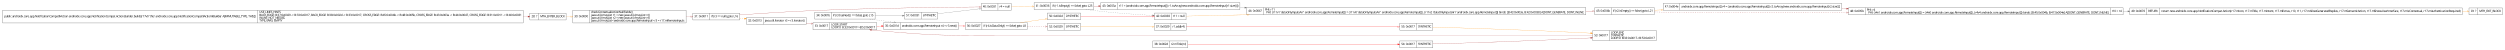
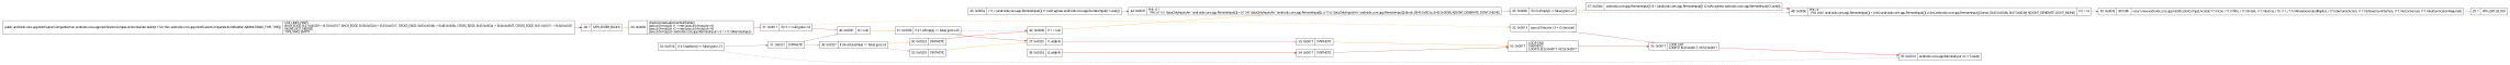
  digraph {
    fontname="Open Sans"
    rankdir=LR
    node [fontname="Open Sans" shape=record]
    edge [arrowhead=onormal color=brown fontname="Open Sans"]
    n1 [label="{28\:\ ?|MTH_ENTER_BLOCK\l}"]
    n2 [label="{30\:\ 0x0000|checkContextualActionNullFields()\ljava.util.ArrayList r1 = new java.util.ArrayList\<\>()\ljava.util.ArrayList r2 = new java.util.ArrayList\<\>()\ljava.util.ArrayList\<androidx.core.app.RemoteInput\> r3 = r17.mRemoteInputs\l}"]
    n3 [label="{31\:\ 0x0011|if (r3 == null) goto L16\l}"]
    n4 [label="{32\:\ 0x0013|java.util.Iterator r3 = r3.iterator()\l}"]
    n5 [label="{40\:\ 0x0031|r4 = null\l}"]
-   n6 [label="{33\:\ 0x0017|LOOP_START\lLOOP:0: B:33:0x0017\-\>B:53:0x0017\l}"]
+   n6 [label="{33\:\ 0x0017|LOOP_EXIT\lLOOP:0: B:33:0x0017\-\>B:53:0x0017\l}"]
    n7 [label="{41\:\ 0x0036|if (r1.isEmpty() == false) goto L25\l}"]
    n8 [label="{35\:\ 0x001d|androidx.core.app.RemoteInput r4 = r3.next()\l}"]
    n9 [label="{34\:\ 0x001b|if (r3.hasNext() == false) goto L15\l}"]
    n10 [label="{51\:\ 0x0031|SYNTHETIC\l}"]
    n11 [label="{36\:\ 0x0027|if (r4.isDataOnly() == false) goto L8\l}"]
    n12 [label="{50\:\ 0x002d|SYNTHETIC\l}"]
    n13 [label="{52\:\ 0x0029|SYNTHETIC\l}"]
    n14 [label="{42\:\ 0x0038|r11 = null\l}"]
    n15 [label="{37\:\ 0x0029|r1.add(r4)\l}"]
-   n16 [label="{38\:\ 0x002d|r2.mTitle(r4)\l}"]
+   n16 [label="{38\:\ 0x002d|r2.add(r4)\l}"]
    n17 [label="{54\:\ 0x0017|SYNTHETIC\l}"]
    n18 [label="{53\:\ 0x0017|LOOP_END\lSYNTHETIC\lLOOP:0: B:33:0x0017\-\>B:53:0x0017\l}"]
    n19 [label="{55\:\ 0x0017|SYNTHETIC\l}"]
    n20 [label="{43\:\ 0x003a|r11 = (androidx.core.app.RemoteInput[]) r1.toArray(new androidx.core.app.RemoteInput[r1.size()])\l}"]
    n21 [label="{44\:\ 0x0047|PHI: r11 \l  PHI: (r11v1 'dataOnlyInputsArr' androidx.core.app.RemoteInput[]) = (r11v0 'dataOnlyInputsArr' androidx.core.app.RemoteInput[]), (r11v2 'dataOnlyInputsArr' androidx.core.app.RemoteInput[]) binds: [B:43:0x003a, B:42:0x0038] A[DONT_GENERATE, DONT_INLINE]\l}"]
    n22 [label="{45\:\ 0x004b|if (r2.isEmpty() == false) goto L21\l}"]
    n23 [label="{47\:\ 0x004e|androidx.core.app.RemoteInput[] r4 = (androidx.core.app.RemoteInput[]) r2.toArray(new androidx.core.app.RemoteInput[r2.size()])\l}"]
    n24 [label="{48\:\ 0x005b|PHI: r4 \l  PHI: (r4v1 androidx.core.app.RemoteInput[]) = (r4v0 androidx.core.app.RemoteInput[]), (r4v4 androidx.core.app.RemoteInput[]) binds: [B:45:0x004b, B:47:0x004e] A[DONT_GENERATE, DONT_INLINE]\l|r10 = r4\l}"]
    n25 [label="{49\:\ 0x0076|RETURN\l|return new androidx.core.app.NotificationCompat.Action(r17.mIcon, r17.mTitle, r17.mIntent, r17.mExtras, r10, r11, r17.mAllowGeneratedReplies, r17.mSemanticAction, r17.mShowsUserInterface, r17.mIsContextual, r17.mAuthenticationRequired)\l}"]
    n26 [label="{29\:\ ?|MTH_EXIT_BLOCK\l}"]
    n27 [label="{public androidx.core.app.NotificationCompat$Action androidx.core.app.NotificationCompat.Action.Builder.build((r17v0 'this' androidx.core.app.NotificationCompat$Action$Builder A[IMMUTABLE_TYPE, THIS]))  | USE_LINES_HINTS\lBACK_EDGE: B:37:0x0029 \-\> B:33:0x0017, BACK_EDGE: B:38:0x002d \-\> B:33:0x0017, CROSS_EDGE: B:45:0x004b \-\> B:48:0x005b, CROSS_EDGE: B:43:0x003a \-\> B:44:0x0047, CROSS_EDGE: B:31:0x0011 \-\> B:40:0x0031\lINLINE_NOT_NEEDED\lTYPE_VARS: EMPTY\l}"]
    n1 -> n2 [color=darkorange]
    n2 -> n3
    n3 -> n4 [arrowhead=normal color=darkorange style=dashed]
    n3 -> n5
    n4 -> n6
    n5 -> n7 [color=darkorange]
    n6 -> n8 [arrowhead=normal color=red]
    n7 -> n14 [arrowhead=normal color=gray40 style=dashed]
-   n7 -> n20 [arrowhead=normal]
-   n8 -> n11 [color=red]
+   n7 -> n15 [arrowhead=normal]
+   n10 -> n11 [color=red]
    n9 -> n8 [color=gray40 style=dashed]
    n9 -> n10 [arrowhead=normal color=gray40]
    n10 -> n5 [color=gray40]
    n11 -> n12 [color=darkorange]
    n11 -> n13 [style=dashed]
    n12 -> n14 [color=red]
    n13 -> n15 [color=darkorange]
    n14 -> n21 [color=darkorange]
    n15 -> n19 [color=red]
    n16 -> n17 [arrowhead=normal color=red]
    n17 -> n18 [arrowhead=normal]
    n18 -> n6 [arrowhead=normal]
    n19 -> n18 [arrowhead=normal color=darkorange]
    n20 -> n21 [arrowhead=normal color=gray40]
    n21 -> n22
    n22 -> n23 [color=darkorange]
    n22 -> n24 [style=dashed]
    n23 -> n24 [arrowhead=normal]
    n24 -> n25 [arrowhead=normal color=gray40]
    n25 -> n26 [color=darkorange]
    n27 -> n1 [arrowhead=normal]
  }
